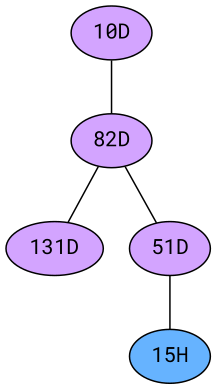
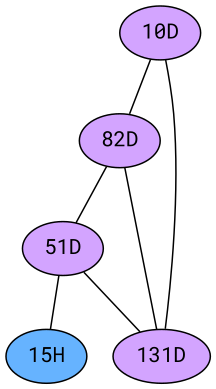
  graph {
    fontname="Roboto Mono"
    node [fillcolor="#D3A4FF" fontname="Roboto Mono" style=radial]
    edge [fontname="Roboto Mono" penwidth=1]
    n1 [label="82D"]
    "10D"
    "131D"
    "51D"
    n5 [fillcolor="#66B3FF" label="15H"]
    n1 -- "131D"
    n1 -- "51D"
    "10D" -- n1
+   "10D" -- "131D"
+   "51D" -- "131D"
    "51D" -- n5
  }
